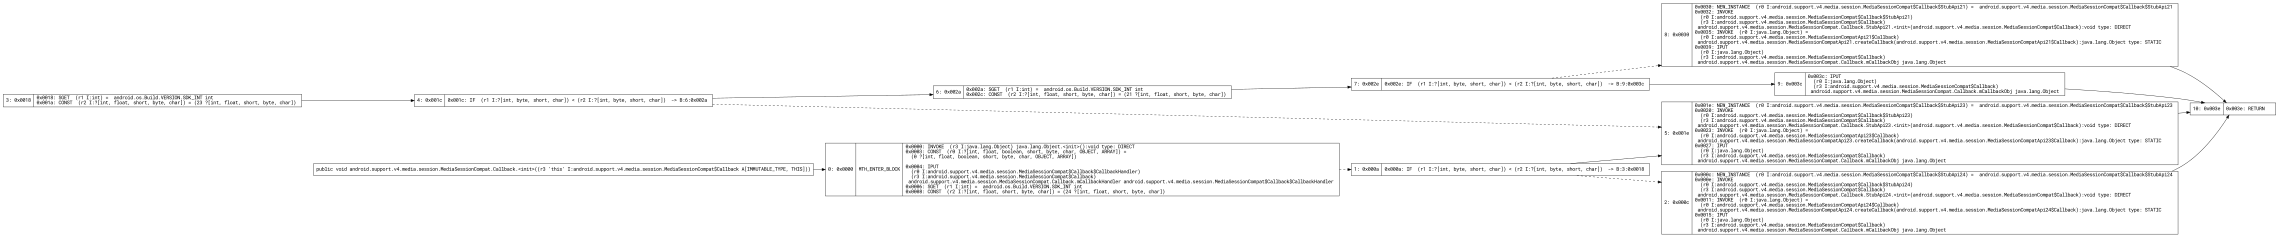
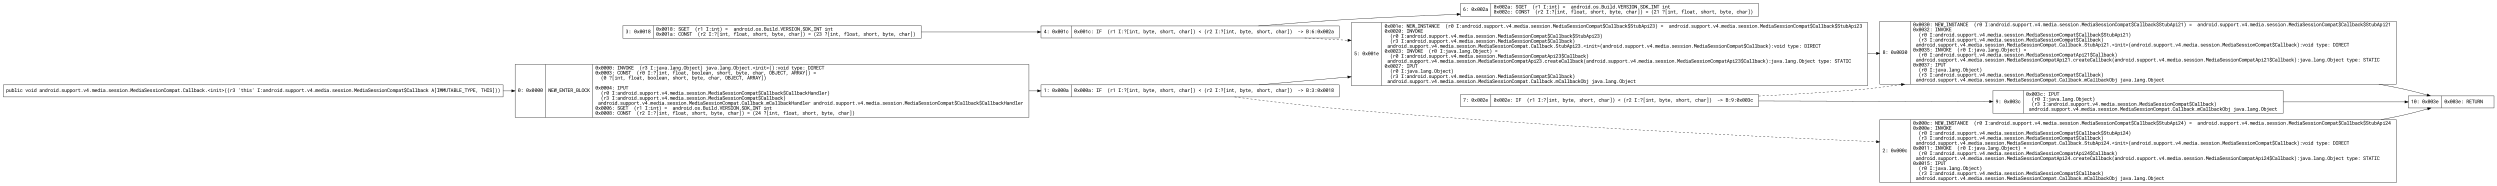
  digraph {
    fontname="Roboto Mono"
    rankdir=LR
    node [fontname="Roboto Mono" shape=record]
    edge [fontname="Roboto Mono"]
-   n1 [label="{0\:\ 0x0000|MTH_ENTER_BLOCK\l|0x0000: INVOKE  (r3 I:java.lang.Object) java.lang.Object.\<init\>():void type: DIRECT \l0x0003: CONST  (r0 I:?[int, float, boolean, short, byte, char, OBJECT, ARRAY]) = \l  (0 ?[int, float, boolean, short, byte, char, OBJECT, ARRAY])\l \l0x0004: IPUT  \l  (r0 I:android.support.v4.media.session.MediaSessionCompat$Callback$CallbackHandler)\l  (r3 I:android.support.v4.media.session.MediaSessionCompat$Callback)\l android.support.v4.media.session.MediaSessionCompat.Callback.mCallbackHandler android.support.v4.media.session.MediaSessionCompat$Callback$CallbackHandler \l0x0006: SGET  (r1 I:int) =  android.os.Build.VERSION.SDK_INT int \l0x0008: CONST  (r2 I:?[int, float, short, byte, char]) = (24 ?[int, float, short, byte, char]) \l}"]
+   n1 [label="{0\:\ 0x0000|NEW_ENTER_BLOCK\l|0x0000: INVOKE  (r3 I:java.lang.Object) java.lang.Object.\<init\>():void type: DIRECT \l0x0003: CONST  (r0 I:?[int, float, boolean, short, byte, char, OBJECT, ARRAY]) = \l  (0 ?[int, float, boolean, short, byte, char, OBJECT, ARRAY])\l \l0x0004: IPUT  \l  (r0 I:android.support.v4.media.session.MediaSessionCompat$Callback$CallbackHandler)\l  (r3 I:android.support.v4.media.session.MediaSessionCompat$Callback)\l android.support.v4.media.session.MediaSessionCompat.Callback.mCallbackHandler android.support.v4.media.session.MediaSessionCompat$Callback$CallbackHandler \l0x0006: SGET  (r1 I:int) =  android.os.Build.VERSION.SDK_INT int \l0x0008: CONST  (r2 I:?[int, float, short, byte, char]) = (24 ?[int, float, short, byte, char]) \l}"]
    n2 [label="{1\:\ 0x000a|0x000a: IF  (r1 I:?[int, byte, short, char]) \< (r2 I:?[int, byte, short, char])  \-\> B:3:0x0018 \l}"]
    n3 [label="{2\:\ 0x000c|0x000c: NEW_INSTANCE  (r0 I:android.support.v4.media.session.MediaSessionCompat$Callback$StubApi24) =  android.support.v4.media.session.MediaSessionCompat$Callback$StubApi24 \l0x000e: INVOKE  \l  (r0 I:android.support.v4.media.session.MediaSessionCompat$Callback$StubApi24)\l  (r3 I:android.support.v4.media.session.MediaSessionCompat$Callback)\l android.support.v4.media.session.MediaSessionCompat.Callback.StubApi24.\<init\>(android.support.v4.media.session.MediaSessionCompat$Callback):void type: DIRECT \l0x0011: INVOKE  (r0 I:java.lang.Object) = \l  (r0 I:android.support.v4.media.session.MediaSessionCompatApi24$Callback)\l android.support.v4.media.session.MediaSessionCompatApi24.createCallback(android.support.v4.media.session.MediaSessionCompatApi24$Callback):java.lang.Object type: STATIC \l0x0015: IPUT  \l  (r0 I:java.lang.Object)\l  (r3 I:android.support.v4.media.session.MediaSessionCompat$Callback)\l android.support.v4.media.session.MediaSessionCompat.Callback.mCallbackObj java.lang.Object \l}"]
    n4 [label="{5\:\ 0x001e|0x001e: NEW_INSTANCE  (r0 I:android.support.v4.media.session.MediaSessionCompat$Callback$StubApi23) =  android.support.v4.media.session.MediaSessionCompat$Callback$StubApi23 \l0x0020: INVOKE  \l  (r0 I:android.support.v4.media.session.MediaSessionCompat$Callback$StubApi23)\l  (r3 I:android.support.v4.media.session.MediaSessionCompat$Callback)\l android.support.v4.media.session.MediaSessionCompat.Callback.StubApi23.\<init\>(android.support.v4.media.session.MediaSessionCompat$Callback):void type: DIRECT \l0x0023: INVOKE  (r0 I:java.lang.Object) = \l  (r0 I:android.support.v4.media.session.MediaSessionCompatApi23$Callback)\l android.support.v4.media.session.MediaSessionCompatApi23.createCallback(android.support.v4.media.session.MediaSessionCompatApi23$Callback):java.lang.Object type: STATIC \l0x0027: IPUT  \l  (r0 I:java.lang.Object)\l  (r3 I:android.support.v4.media.session.MediaSessionCompat$Callback)\l android.support.v4.media.session.MediaSessionCompat.Callback.mCallbackObj java.lang.Object \l}"]
    n5 [label="{10\:\ 0x003e|0x003e: RETURN   \l}"]
    n6 [label="{3\:\ 0x0018|0x0018: SGET  (r1 I:int) =  android.os.Build.VERSION.SDK_INT int \l0x001a: CONST  (r2 I:?[int, float, short, byte, char]) = (23 ?[int, float, short, byte, char]) \l}"]
    n7 [label="{4\:\ 0x001c|0x001c: IF  (r1 I:?[int, byte, short, char]) \< (r2 I:?[int, byte, short, char])  \-\> B:6:0x002a \l}"]
    n8 [label="{6\:\ 0x002a|0x002a: SGET  (r1 I:int) =  android.os.Build.VERSION.SDK_INT int \l0x002c: CONST  (r2 I:?[int, float, short, byte, char]) = (21 ?[int, float, short, byte, char]) \l}"]
    n9 [label="{7\:\ 0x002e|0x002e: IF  (r1 I:?[int, byte, short, char]) \< (r2 I:?[int, byte, short, char])  \-\> B:9:0x003c \l}"]
-   n10 [label="{8\:\ 0x0030|0x0030: NEW_INSTANCE  (r0 I:android.support.v4.media.session.MediaSessionCompat$Callback$StubApi21) =  android.support.v4.media.session.MediaSessionCompat$Callback$StubApi21 \l0x0032: INVOKE  \l  (r0 I:android.support.v4.media.session.MediaSessionCompat$Callback$StubApi21)\l  (r3 I:android.support.v4.media.session.MediaSessionCompat$Callback)\l android.support.v4.media.session.MediaSessionCompat.Callback.StubApi21.\<init\>(android.support.v4.media.session.MediaSessionCompat$Callback):void type: DIRECT \l0x0035: INVOKE  (r0 I:java.lang.Object) = \l  (r0 I:android.support.v4.media.session.MediaSessionCompatApi21$Callback)\l android.support.v4.media.session.MediaSessionCompatApi21.createCallback(android.support.v4.media.session.MediaSessionCompatApi21$Callback):java.lang.Object type: STATIC \l0x0039: IPUT  \l  (r0 I:java.lang.Object)\l  (r3 I:android.support.v4.media.session.MediaSessionCompat$Callback)\l android.support.v4.media.session.MediaSessionCompat.Callback.mCallbackObj java.lang.Object \l}"]
+   n10 [label="{8\:\ 0x0030|0x0030: NEW_INSTANCE  (r0 I:android.support.v4.media.session.MediaSessionCompat$Callback$StubApi21) =  android.support.v4.media.session.MediaSessionCompat$Callback$StubApi21 \l0x0032: INVOKE  \l  (r0 I:android.support.v4.media.session.MediaSessionCompat$Callback$StubApi21)\l  (r3 I:android.support.v4.media.session.MediaSessionCompat$Callback)\l android.support.v4.media.session.MediaSessionCompat.Callback.StubApi21.\<init\>(android.support.v4.media.session.MediaSessionCompat$Callback):void type: DIRECT \l0x0035: INVOKE  (r0 I:java.lang.Object) = \l  (r0 I:android.support.v4.media.session.MediaSessionCompatApi21$Callback)\l android.support.v4.media.session.MediaSessionCompatApi21.createCallback(android.support.v4.media.session.MediaSessionCompatApi21$Callback):java.lang.Object type: STATIC \l0x0037: IPUT  \l  (r0 I:java.lang.Object)\l  (r3 I:android.support.v4.media.session.MediaSessionCompat$Callback)\l android.support.v4.media.session.MediaSessionCompat.Callback.mCallbackObj java.lang.Object \l}"]
    n11 [label="{9\:\ 0x003c|0x003c: IPUT  \l  (r0 I:java.lang.Object)\l  (r3 I:android.support.v4.media.session.MediaSessionCompat$Callback)\l android.support.v4.media.session.MediaSessionCompat.Callback.mCallbackObj java.lang.Object \l}"]
    n12 [label="{public void android.support.v4.media.session.MediaSessionCompat.Callback.\<init\>((r3 'this' I:android.support.v4.media.session.MediaSessionCompat$Callback A[IMMUTABLE_TYPE, THIS])) }"]
-   n1 -> n2 [style=dashed]
+   n1 -> n2
    n2 -> n3 [style=dashed]
    n2 -> n4
    n3 -> n5
-   n4 -> n5
+   n4 -> n10
    n6 -> n7
    n7 -> n4 [style=dashed]
    n7 -> n8
-   n8 -> n9
    n9 -> n10 [style=dashed]
    n9 -> n11
    n10 -> n5
    n11 -> n5
    n12 -> n1
  }
